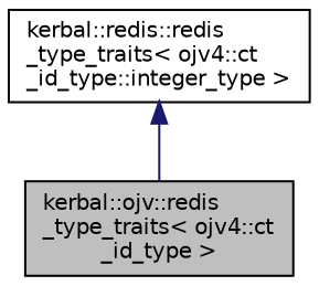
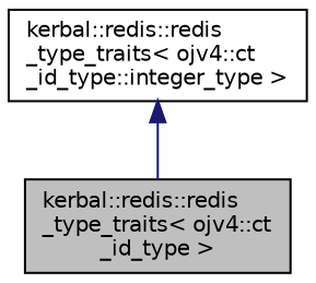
  digraph {
    node [color=black fontname=Helvetica fontsize=10 shape=record style=filled]
-   n1 [fillcolor=grey75 fontcolor=black height=0.2 label="kerbal::ojv::redis\l_type_traits\< ojv4::ct\l_id_type \>" width=0.4]
+   n1 [fillcolor=grey75 fontcolor=black height=0.2 label="kerbal::redis::redis\l_type_traits\< ojv4::ct\l_id_type \>" width=0.4]
    n2 [fillcolor=white height=0.2 label="kerbal::redis::redis\l_type_traits\< ojv4::ct\l_id_type::integer_type \>" width=0.4]
    n2 -> n1 [color=midnightblue dir=back fontname=Helvetica fontsize=10 labelfontname=Helvetica labelfontsize=10 style=solid]
  }
